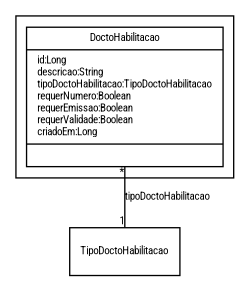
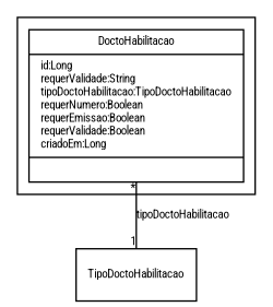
  digraph {
    fontname="Roboto Condensed"
    fontsize=8
    node [fontname="Roboto Condensed" fontsize=8 shape=record]
-   n1 [label="{DoctoHabilitacao|id:Long\ldescricao:String\ltipoDoctoHabilitacao:TipoDoctoHabilitacao\lrequerNumero:Boolean\lrequerEmissao:Boolean\lrequerValidade:Boolean\lcriadoEm:Long\l|\l}"]
+   n1 [label="{DoctoHabilitacao|id:Long\lrequerValidade:String\ltipoDoctoHabilitacao:TipoDoctoHabilitacao\lrequerNumero:Boolean\lrequerEmissao:Boolean\lrequerValidade:Boolean\lcriadoEm:Long\l|\l}"]
    TipoDoctoHabilitacao
    subgraph cluster_1 {
      n1
    }
    n1 -> TipoDoctoHabilitacao [arrowhead=none fontname="Roboto Condensed" fontsize=8 headlabel=1 label=tipoDoctoHabilitacao taillabel="*"]
  }
